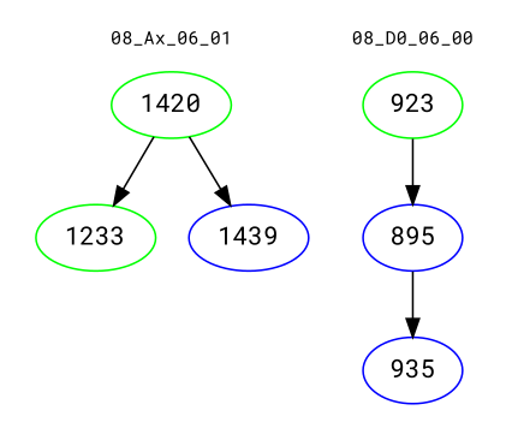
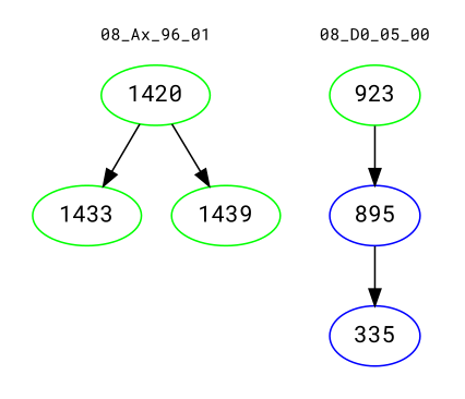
  digraph {
    fontname="Roboto Mono"
    node [color=green fontname="Roboto Mono"]
    edge [color=black fontname="Roboto Mono"]
-   n1 [label=1233]
+   n1 [label=1433]
    n2 [label=1420]
-   n3 [color=blue label=1439]
+   n3 [label=1439]
    n4 [label=923]
    n5 [color=blue label=895]
-   n6 [color=blue label=935]
+   n6 [color=blue label=335]
    subgraph cluster_1 {
      color=white
      fontsize=10
-     label="08_Ax_06_01"
+     label="08_Ax_96_01"
      n1
      n2
      n3
    }
    subgraph cluster_2 {
      color=white
      fontsize=10
-     label="08_D0_06_00"
+     label="08_D0_05_00"
      n4
      n5
      n6
    }
    n2 -> n1
    n2 -> n3
    n4 -> n5
    n5 -> n6
  }
